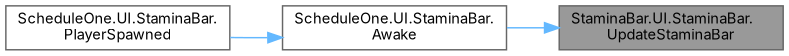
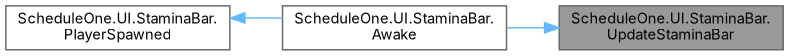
  digraph {
    fontname=Inter
    rankdir=RL
    node [color=grey40 fillcolor=white fontname=Inter fontsize=10 shape=box style=filled]
    edge [color=steelblue1 dir=back fontname=Inter fontsize=10 labelfontname=Helvetica labelfontsize=10 style=solid]
-   n1 [color=gray40 fillcolor=grey60 fontcolor=black height=0.2 label="StaminaBar.UI.StaminaBar.\lUpdateStaminaBar" width=0.4]
+   n1 [color=gray40 fillcolor=grey60 fontcolor=black height=0.2 label="ScheduleOne.UI.StaminaBar.\lUpdateStaminaBar" width=0.4]
    n2 [height=0.2 label="ScheduleOne.UI.StaminaBar.\lAwake" width=0.4]
    n3 [height=0.2 label="ScheduleOne.UI.StaminaBar.\lPlayerSpawned" width=0.4]
    n1 -> n2
-   n2 -> n3
+   n3 -> n2
  }
